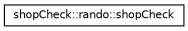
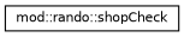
  digraph {
    rankdir=LR
-   n1 [color=black fillcolor=white fontname=Helvetica fontsize=10 height=0.2 label="shopCheck::rando::shopCheck" shape=record style=filled width=0.4]
+   n1 [color=black fillcolor=white fontname=Helvetica fontsize=10 height=0.2 label="mod::rando::shopCheck" shape=record style=filled width=0.4]
  }
